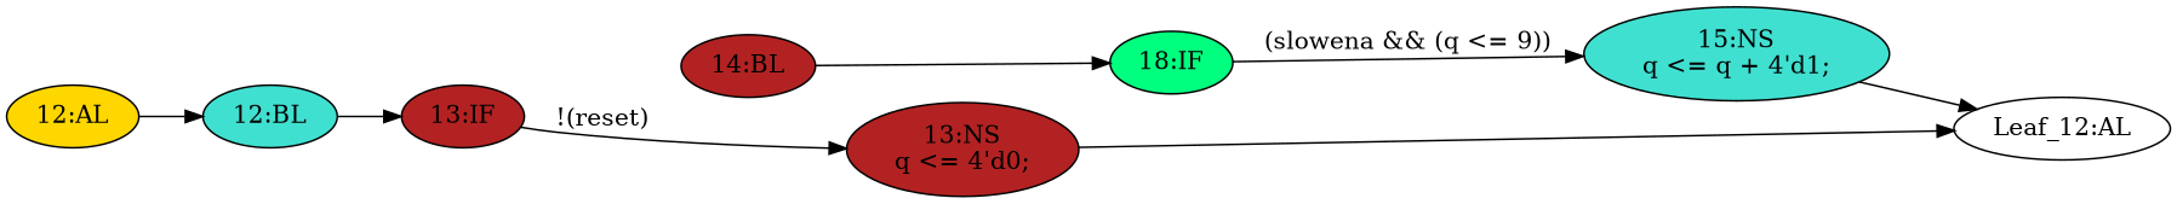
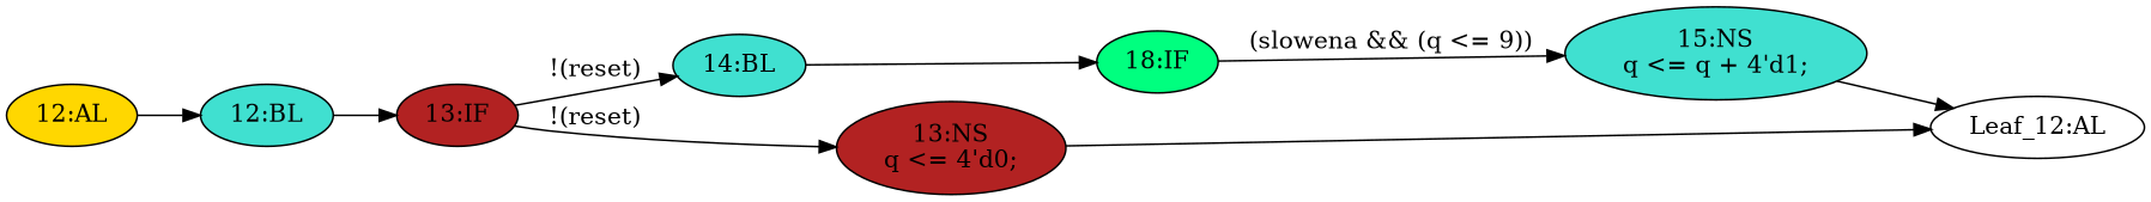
  strict digraph {
    rankdir=LR
    node [fillcolor=turquoise statements="[]" style=filled typ=Block]
    edge [cond="[]" lineno=None]
-   n1 [ast="<pyverilog.vparser.ast.Block object at 0x7f0d692e42d0>" fillcolor=firebrick label="14:BL"]
+   n1 [ast="<pyverilog.vparser.ast.Block object at 0x7f0d692e42d0>" label="14:BL"]
    n2 [ast="<pyverilog.vparser.ast.IfStatement object at 0x7f0d692e43d0>" fillcolor=springgreen label="18:IF" typ=IfStatement]
    n3 [ast="<pyverilog.vparser.ast.NonblockingSubstitution object at 0x7f0d692e4490>" label="15:NS\nq <= q + 4'd1;" statements="[<pyverilog.vparser.ast.NonblockingSubstitution object at 0x7f0d692e4490>]" typ=NonblockingSubstitution]
    n4 [def_var="['q']" label="Leaf_12:AL" fillcolor="" statements="" style="" typ=""]
    n5 [ast="<pyverilog.vparser.ast.IfStatement object at 0x7f0d692e47d0>" fillcolor=firebrick label="13:IF" typ=IfStatement]
    n6 [ast="<pyverilog.vparser.ast.NonblockingSubstitution object at 0x7f0d692e4810>" fillcolor=firebrick label="13:NS\nq <= 4'd0;" statements="[<pyverilog.vparser.ast.NonblockingSubstitution object at 0x7f0d692e4810>]" typ=NonblockingSubstitution]
    n7 [ast="<pyverilog.vparser.ast.Block object at 0x7f0d692e4990>" label="12:BL"]
    n8 [ast="<pyverilog.vparser.ast.Always object at 0x7f0d692e4a10>" clk_sens=True fillcolor=gold label="12:AL" sens="['clk']" typ=Always use_var="['reset', 'q', 'slowena']"]
    n1 -> n2
    n2 -> n3 [cond="['slowena', 'q']" label="(slowena && (q <= 9))" lineno=15]
    n3 -> n4
+   n5 -> n1 [cond="['reset']" label="!(reset)" lineno=13]
    n5 -> n6 [cond="['reset']" label="!(reset)" lineno=13]
    n6 -> n4
    n7 -> n5
    n8 -> n7
  }
